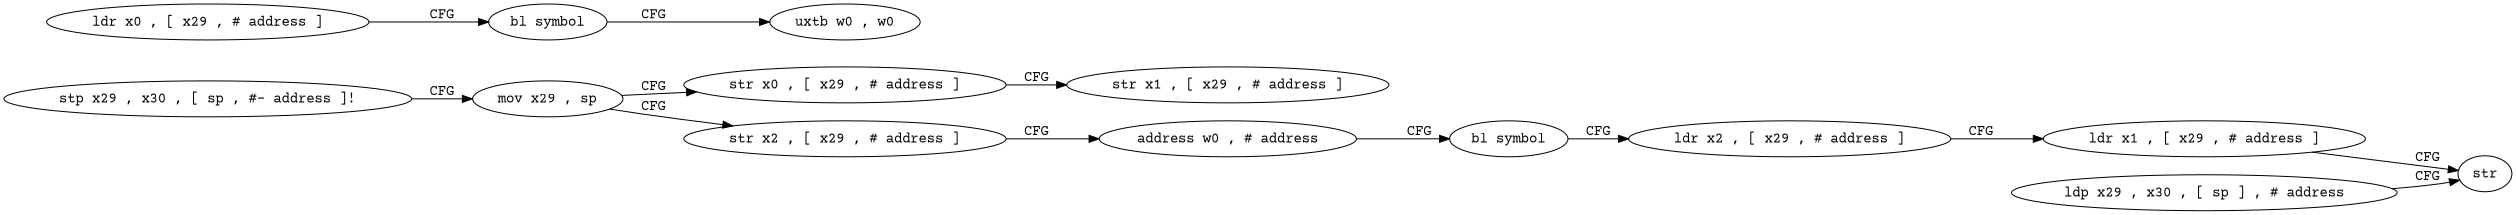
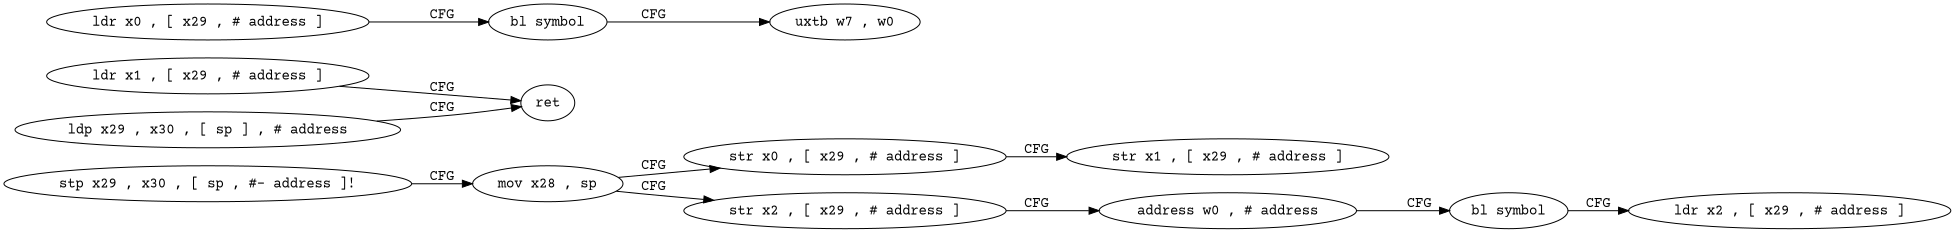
  digraph {
    fontname="Courier Prime"
    rankdir=LR
    node [fontname="Courier Prime"]
    edge [fontname="Courier Prime"]
    n1 [label="stp x29 , x30 , [ sp , #- address ]!"]
-   n2 [label="mov x29 , sp"]
+   n2 [label="mov x28 , sp"]
    n3 [label="str x0 , [ x29 , # address ]"]
    n4 [label="str x2 , [ x29 , # address ]"]
    n5 [label="str x1 , [ x29 , # address ]"]
    n6 [label="address w0 , # address"]
    n7 [label="bl symbol"]
    n8 [label="ldr x2 , [ x29 , # address ]"]
    n9 [label="ldr x1 , [ x29 , # address ]"]
-   n10 [label=str]
+   n10 [label=ret]
    n11 [label="ldr x0 , [ x29 , # address ]"]
    n12 [label="bl symbol"]
-   n13 [label="uxtb w0 , w0"]
+   n13 [label="uxtb w7 , w0"]
    n14 [label="ldp x29 , x30 , [ sp ] , # address"]
    n1 -> n2 [label=CFG]
    n2 -> n3 [label=CFG]
    n2 -> n4 [label=CFG]
    n3 -> n5 [label=CFG]
    n4 -> n6 [label=CFG]
    n6 -> n7 [label=CFG]
    n7 -> n8 [label=CFG]
-   n8 -> n9 [label=CFG]
    n9 -> n10 [label=CFG]
    n11 -> n12 [label=CFG]
    n12 -> n13 [label=CFG]
    n14 -> n10 [label=CFG]
  }
